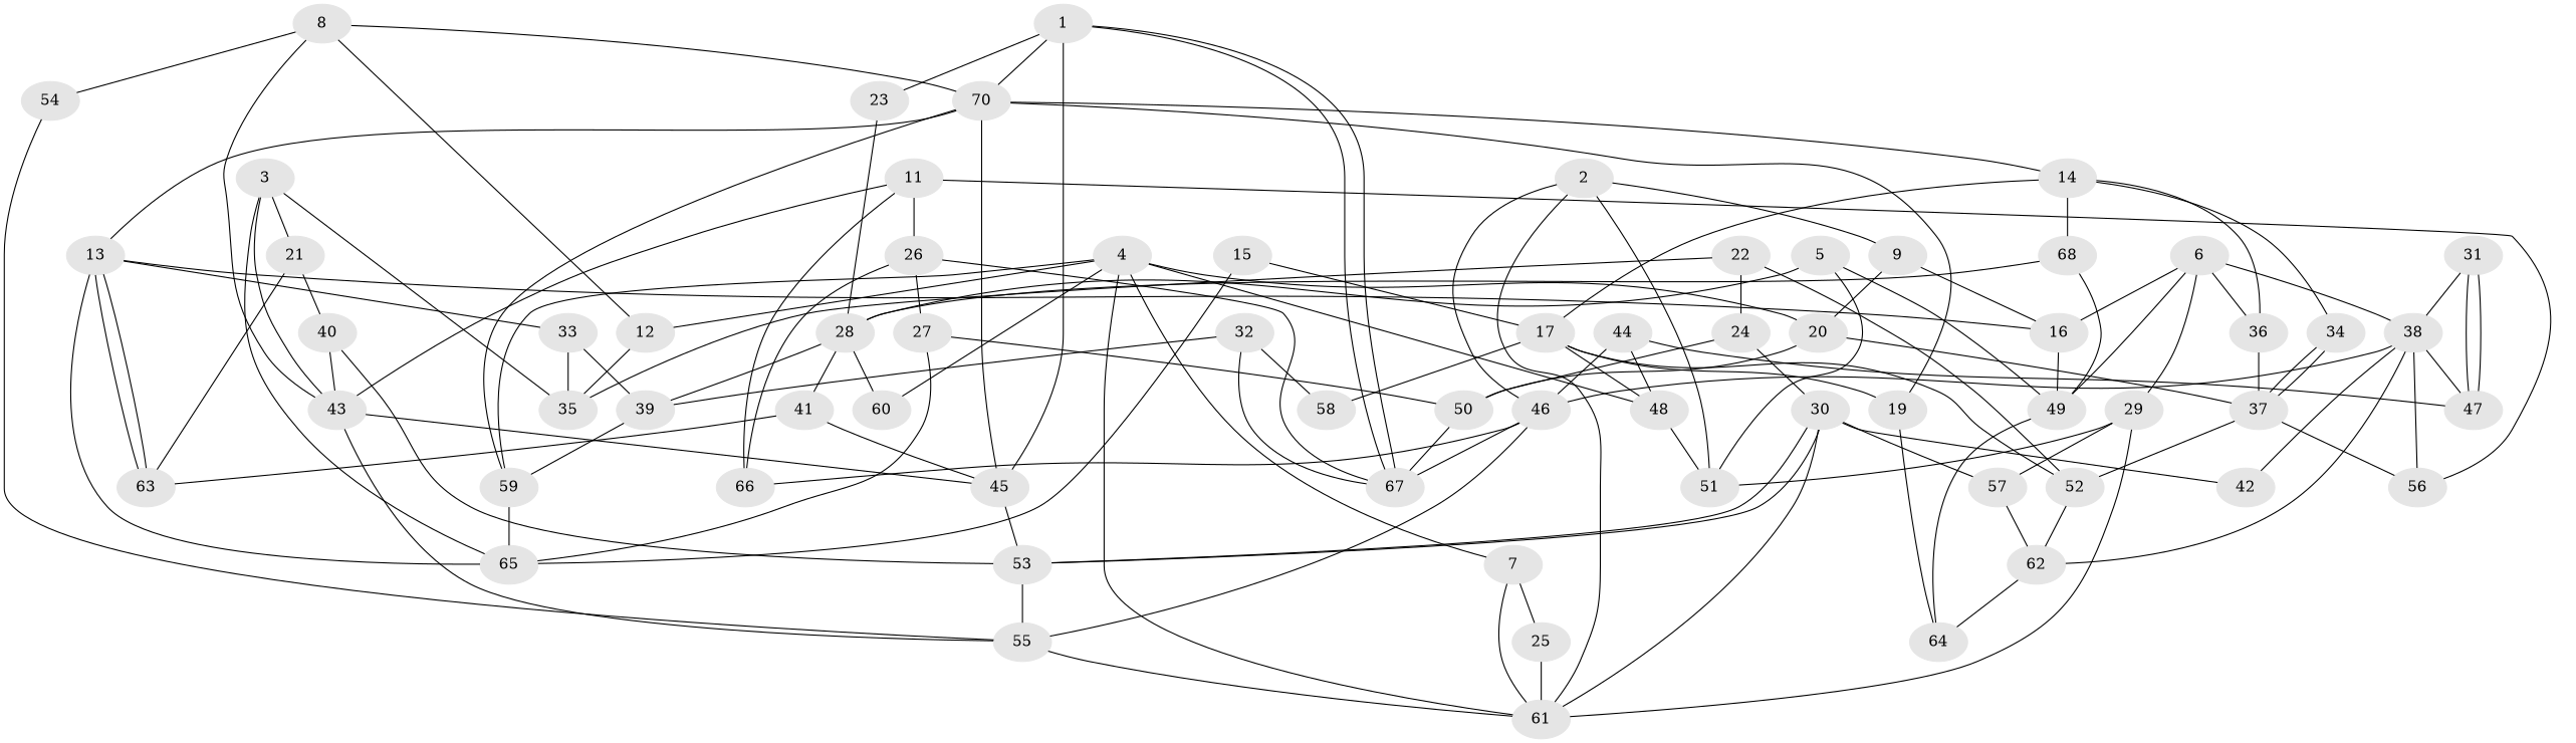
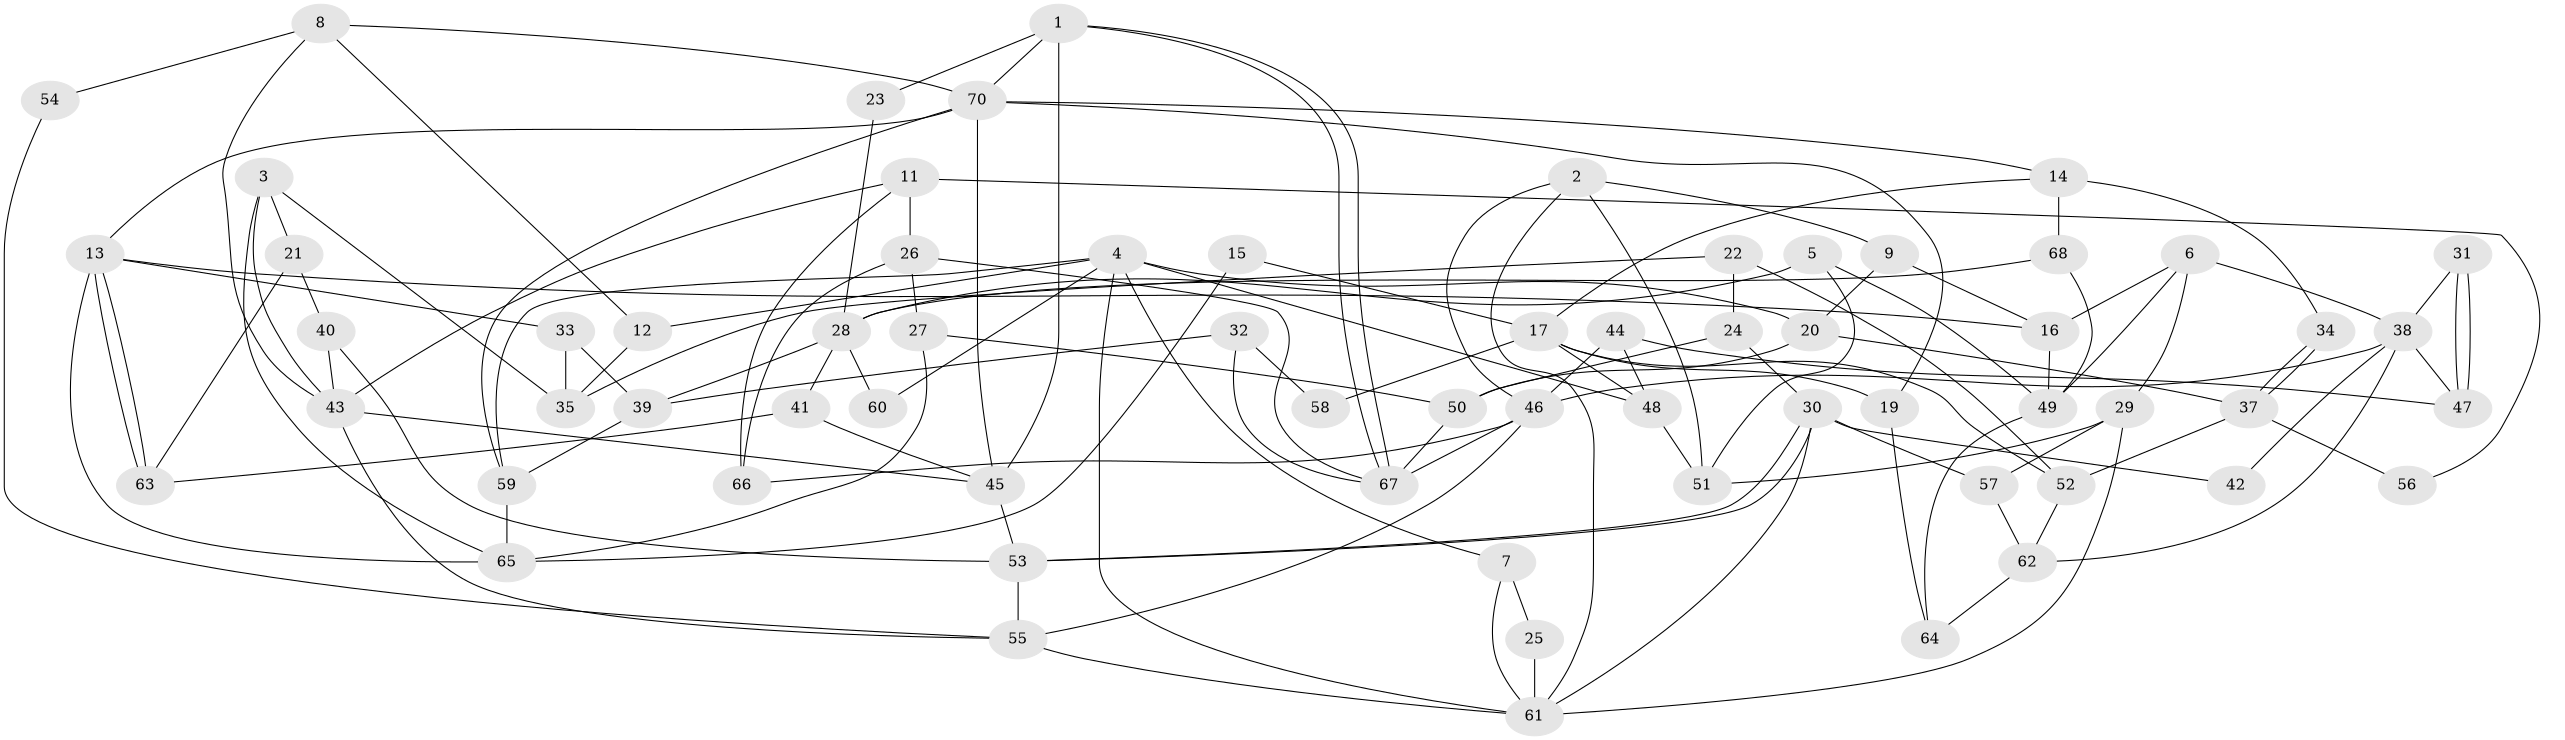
  graph {
    node [color=gray90 style=filled]
    n1 [label=70]
    1
    23
    45
    67
    59
    13
    14
    19
    28
    53
    2
    9
    46
    51
    61
    20
    16
    66
    55
    3
    21
    35
    43
    65
    63
    40
    4
    7
    12
    48
    60
    25
    37
    50
    5
    49
    39
    41
    64
    6
    29
-   36
    38
    57
    56
    42
    47
    62
    8
    54
    33
    17
    n54 [label=68]
    34
    11
    26
    27
    52
    58
    15
    22
    24
    30
    31
    32
    44
    n1 -- 45
    n1 -- 59
    n1 -- 13
    n1 -- 14
    n1 -- 19
    1 -- n1
    1 -- 23
    1 -- 45
    1 -- 67
    1 -- 67
    23 -- 28
    45 -- 53
    59 -- 65
    13 -- 16
    13 -- 65
    13 -- 63
    13 -- 63
    13 -- 33
-   14 -- 36
    14 -- 17
    14 -- n54
    14 -- 34
    19 -- 64
    28 -- 60
    28 -- 39
    28 -- 41
    53 -- 55
    2 -- 9
    2 -- 46
    2 -- 51
    2 -- 61
    9 -- 20
    9 -- 16
    46 -- 67
    46 -- 66
    46 -- 55
    20 -- 37
    20 -- 50
    16 -- 49
    55 -- 61
    3 -- 21
    3 -- 35
    3 -- 43
    3 -- 65
    21 -- 63
    21 -- 40
    43 -- 45
    43 -- 55
    40 -- 53
    40 -- 43
    4 -- 59
    4 -- 61
    4 -- 20
    4 -- 7
    4 -- 12
    4 -- 48
    4 -- 60
    7 -- 61
    7 -- 25
    12 -- 35
    48 -- 51
    25 -- 61
    37 -- 56
    37 -- 52
    50 -- 67
    5 -- 28
    5 -- 51
    5 -- 49
    49 -- 64
    39 -- 59
    41 -- 45
    41 -- 63
    6 -- 16
    6 -- 49
    6 -- 29
-   6 -- 36
    6 -- 38
    29 -- 51
    29 -- 61
    29 -- 57
-   36 -- 37
    38 -- 46
-   38 -- 56
    38 -- 42
    38 -- 47
    38 -- 62
    57 -- 62
    62 -- 64
    8 -- n1
    8 -- 43
    8 -- 12
    8 -- 54
    54 -- 55
    33 -- 35
    33 -- 39
    17 -- 19
    17 -- 48
    17 -- 52
    17 -- 58
    n54 -- 28
    n54 -- 49
    34 -- 37
    34 -- 37
    11 -- 66
    11 -- 43
    11 -- 56
    11 -- 26
    26 -- 67
    26 -- 66
    26 -- 27
    27 -- 65
    27 -- 50
    52 -- 62
    15 -- 65
    15 -- 17
    22 -- 35
    22 -- 52
    22 -- 24
    24 -- 50
    24 -- 30
    30 -- 53
    30 -- 53
    30 -- 61
    30 -- 57
    30 -- 42
    31 -- 38
    31 -- 47
    31 -- 47
    32 -- 67
    32 -- 39
    32 -- 58
    44 -- 46
    44 -- 48
    44 -- 47
  }
